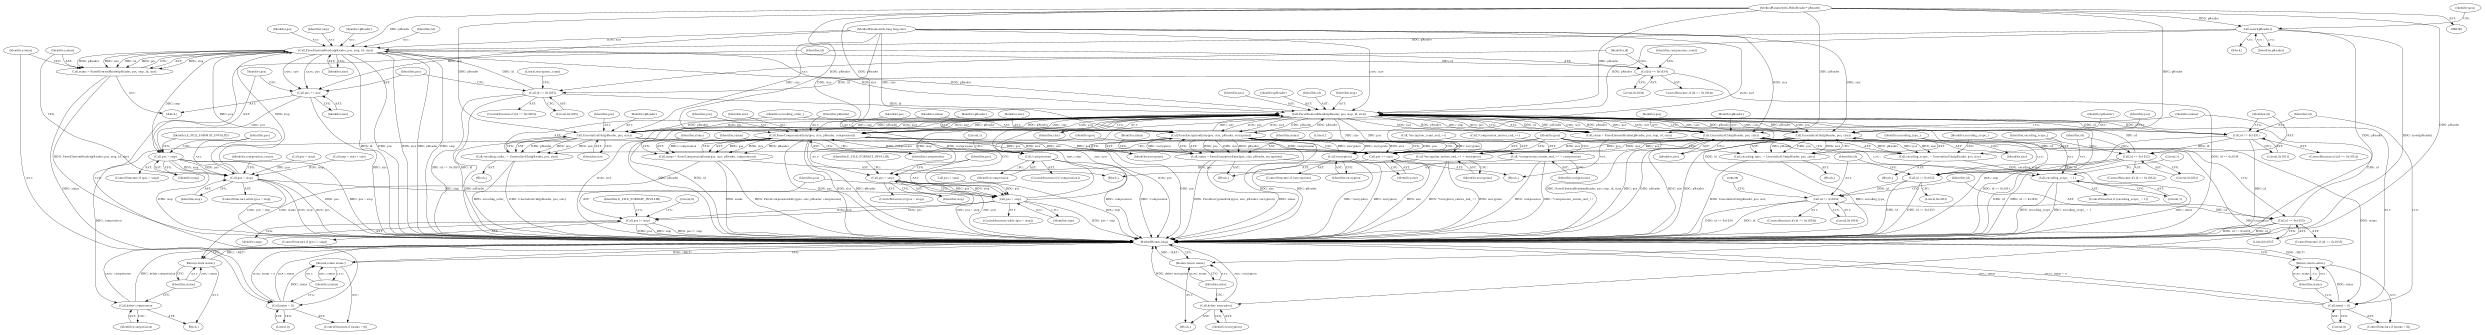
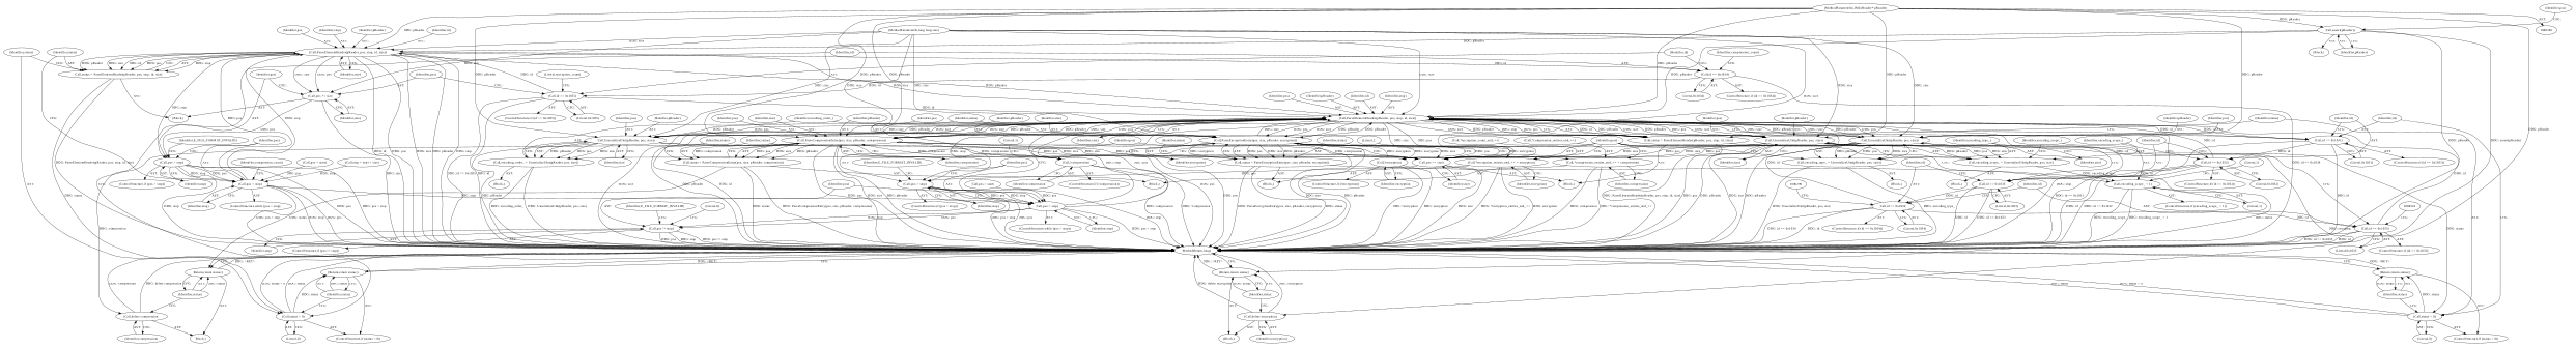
  digraph {
    fontname="Liberation Serif"
    node [fontname="Liberation Serif"]
    edge [fontname="Liberation Serif"]
    n1 [label="(Call,assert(pReader))"]
    n2 [label="(Call,ParseElementHeader(pReader, pos, stop, id, size))"]
    n3 [label="(Call,ParseElementHeader(pReader, pos, stop, id, size))"]
    n4 [label="(Block,)"]
    n5 [label="(MethodReturn,long)"]
    n6 [label="(Identifier,pReader)"]
    n7 [label="(Call,status = ParseElementHeader(pReader, pos, stop, id, size))"]
    n8 [label="(Call,id == 0x1034)"]
    n9 [label="(Call,pos += size)"]
    n10 [label="(Call,pos > stop)"]
    n11 [label="(Identifier,size)"]
    n12 [label="(Call,UnserializeUInt(pReader, pos, size))"]
    n13 [label="(Call,UnserializeUInt(pReader, pos, size))"]
    n14 [label="(Call,UnserializeUInt(pReader, pos, size))"]
    n15 [label="(Call,ParseCompressionEntry(pos, size, pReader, compression))"]
    n16 [label="(Call,ParseEncryptionEntry(pos, size, pReader, encryption))"]
    n17 [label="(Call,status = ParseElementHeader(pReader, pos, stop, id, size))"]
    n18 [label="(Call,id == 0x1031)"]
    n19 [label="(Call,pos += size)"]
    n20 [label="(Call,pos > stop)"]
    n21 [label="(Identifier,size)"]
    n22 [label="(Return,return status;)"]
    n23 [label="(Return,return status;)"]
    n24 [label="(Return,return status;)"]
    n25 [label="(Return,return status;)"]
    n26 [label="(MethodParameterIn,IMkvReader* pReader)"]
    1000106
    n28 [label="(Call,encoding_order_ = UnserializeUInt(pReader, pos, size))"]
    n29 [label="(Identifier,size)"]
    n30 [label="(Call,encoding_scope_ = UnserializeUInt(pReader, pos, size))"]
    n31 [label="(Identifier,size)"]
    n32 [label="(Call,encoding_type_ = UnserializeUInt(pReader, pos, size))"]
    n33 [label="(Identifier,size)"]
    n34 [label="(Call,!compression)"]
    n35 [label="(Call,status = ParseCompressionEntry(pos, size, pReader, compression))"]
    n36 [label="(Call,delete compression)"]
    n37 [label="(Call,*compression_entries_end_++ = compression)"]
    n38 [label="(Identifier,compression)"]
    n39 [label="(Call,!encryption)"]
    n40 [label="(Call,status = ParseEncryptionEntry(pos, size, pReader, encryption))"]
    n41 [label="(Call,delete encryption)"]
    n42 [label="(Call,*encryption_entries_end_++ = encryption)"]
    n43 [label="(Identifier,encryption)"]
    n44 [label="(Call,status < 0)"]
    n45 [label="(Block,)"]
    n46 [label="(Call,id == 0x1035)"]
    n47 [label="(Literal,0x1034)"]
    n48 [label="(ControlStructure,if (id == 0x1034))"]
    n49 [label="(Identifier,size)"]
    n50 [label="(Call,pos < stop)"]
    n51 [label="(ControlStructure,if (pos > stop))"]
    n52 [label="(Identifier,stop)"]
    n53 [label="(Literal,0)"]
    n54 [label="(ControlStructure,if (status < 0))"]
    n55 [label="(Identifier,status)"]
    n56 [label="(ControlStructure,if (id == 0x1035))"]
    n57 [label="(Literal,0x1035)"]
    n58 [label="(Call,status < 0)"]
    n59 [label="(Block,)"]
    n60 [label="(Call,id == 0x1032)"]
    n61 [label="(Literal,0x1031)"]
    n62 [label="(ControlStructure,if (id == 0x1031))"]
    n63 [label="(Identifier,size)"]
    n64 [label="(Call,pos < stop)"]
    n65 [label="(ControlStructure,if (pos > stop))"]
    n66 [label="(Identifier,stop)"]
    n67 [label="(Literal,0)"]
    n68 [label="(ControlStructure,if (status < 0))"]
    n69 [label="(Identifier,status)"]
    n70 [label="(Call,id == 0x1033)"]
    n71 [label="(ControlStructure,if (id == 0x1032))"]
    n72 [label="(Literal,0x1032)"]
    n73 [label="(Call,id == 0x1034)"]
    n74 [label="(Literal,0x1033)"]
    n75 [label="(Call,id == 0x1035)"]
    n76 [label="(Literal,0x1034)"]
    n77 [label="(ControlStructure,if (id == 0x1034))"]
    n78 [label="(ControlStructure,if (id == 0x1035))"]
    n79 [label="(Literal,0x1035)"]
    n80 [label="(Block,)"]
    n81 [label="(Call,pos != stop)"]
    n82 [label="(Identifier,stop)"]
    n83 [label="(ControlStructure,while (pos < stop))"]
    n84 [label="(Identifier,stop)"]
    n85 [label="(ControlStructure,if (pos != stop))"]
    n86 [label="(Call,encoding_scope_ < 1)"]
    n87 [label="(Block,)"]
    n88 [label="(Literal,1)"]
    n89 [label="(ControlStructure,if (encoding_scope_ < 1))"]
    n90 [label="(Block,)"]
    n91 [label="(Identifier,compression)"]
    n92 [label="(ControlStructure,if (!compression))"]
    n93 [label="(Block,)"]
    n94 [label="(Block,)"]
    n95 [label="(Identifier,compression)"]
    n96 [label="(Identifier,compression)"]
    n97 [label="(Identifier,status)"]
    n98 [label="(Identifier,encryption)"]
    n99 [label="(ControlStructure,if (!encryption))"]
    n100 [label="(Block,)"]
    n101 [label="(Block,)"]
    n102 [label="(Identifier,encryption)"]
    n103 [label="(Identifier,encryption)"]
    n104 [label="(Identifier,status)"]
    n105 [label="(Identifier,stop)"]
    n106 [label="(ControlStructure,while (pos < stop))"]
    n107 [label="(Identifier,E_FILE_FORMAT_INVALID)"]
    n108 [label="(Identifier,E_FILE_FORMAT_INVALID)"]
    n109 [label="(MethodParameterIn,long long size)"]
    n110 [label="(Identifier,id)"]
    n111 [label="(Identifier,pos)"]
    n112 [label="(Call,pos = start)"]
    n113 [label="(Identifier,status)"]
    n114 [label="(Identifier,pos)"]
    n115 [label="(Identifier,pReader)"]
    n116 [label="(Identifier,status)"]
    n117 [label="(Identifier,status)"]
    n118 [label="(Literal,0)"]
    n119 [label="(Identifier,encoding_scope_)"]
    n120 [label="(Identifier,pos)"]
    n121 [label="(Literal,1)"]
    n122 [label="(Identifier,size)"]
    n123 [label="(Identifier,pos)"]
    n124 [label="(Identifier,id)"]
    n125 [label="(Identifier,pReader)"]
    n126 [label="(Identifier,id)"]
    n127 [label="(Identifier,status)"]
    n128 [label="(Identifier,id)"]
    n129 [label="(Identifier,pos)"]
    n130 [label="(Identifier,pReader)"]
    n131 [label="(Identifier,pos)"]
    n132 [label="(Call,*compression_entries_end_++)"]
    n133 [label="(Identifier,pos)"]
    n134 [label="(Identifier,pReader)"]
    n135 [label="(Identifier,pos)"]
    n136 [label="(Identifier,pos)"]
    n137 [label="(Identifier,compression_count)"]
    n138 [label="(Identifier,id)"]
    n139 [label="(Identifier,id)"]
    n140 [label="(Identifier,id)"]
    n141 [label="(Identifier,pReader)"]
    n142 [label="(Identifier,stop)"]
    n143 [label="(Identifier,pos)"]
    n144 [label="(Call,*encryption_count_end_++)"]
    n145 [label="(Identifier,pos)"]
    n146 [label="(Identifier,stop)"]
    n147 [label="(Call,pos = start)"]
    n148 [label="(Identifier,encoding_order_)"]
    n149 [label="(Identifier,E_FILE_FORMAT_INVALID)"]
    n150 [label="(Identifier,status)"]
    n151 [label="(Identifier,pos)"]
    n152 [label="(Identifier,compression_count)"]
    n153 [label="(Identifier,size)"]
    n154 [label="(Literal,1)"]
    n155 [label="(Call,stop = start + size)"]
    n156 [label="(Literal,1)"]
    n157 [label="(Identifier,status)"]
    n158 [label="(Identifier,encoding_type_)"]
    n159 [label="(Identifier,pReader)"]
    n160 [label="(Identifier,pReader)"]
    n161 [label="(Identifier,status)"]
    n162 [label="(Identifier,status)"]
    n163 [label="(Identifier,encoding_scope_)"]
    n164 [label="(Identifier,pos)"]
    n165 [label="(Identifier,id)"]
    n166 [label="(Identifier,pos)"]
    n167 [label="(Literal,encryption_count)"]
    n168 [label="(Identifier,pos)"]
    n169 [label="(Identifier,id)"]
    1000290
+   1000324
    n1 -> n2 [label="DDG: pReader"]
    n1 -> n3 [label="DDG: pReader"]
    n1 -> n4 [label="AST: "]
    n1 -> n5 [label="DDG: pReader"]
    n1 -> n5 [label="DDG: assert(pReader)"]
    n1 -> n6 [label="CFG: "]
    n2 -> n3 [label="DDG: pReader"]
    n2 -> n3 [label="DDG: size"]
    n2 -> n5 [label="DDG: pReader"]
    n2 -> n5 [label="DDG: stop"]
    n2 -> n5 [label="DDG: id"]
    n2 -> n5 [label="DDG: pos"]
    n2 -> n5 [label="DDG: size"]
    n2 -> n7 [label="AST: "]
    n2 -> n7 [label="DDG: stop"]
    n2 -> n7 [label="DDG: pReader"]
    n2 -> n7 [label="DDG: size"]
    n2 -> n7 [label="DDG: id"]
    n2 -> n7 [label="DDG: pos"]
    n2 -> n8 [label="DDG: id"]
    n2 -> n9 [label="DDG: size"]
    n2 -> n9 [label="DDG: pos"]
    n2 -> n10 [label="DDG: stop"]
    n2 -> n11 [label="CFG: "]
    n3 -> n5 [label="DDG: id"]
    n3 -> n5 [label="DDG: pos"]
    n3 -> n5 [label="DDG: stop"]
    n3 -> n5 [label="DDG: size"]
    n3 -> n5 [label="DDG: pReader"]
    n3 -> n12 [label="DDG: pReader"]
    n3 -> n12 [label="DDG: pos"]
    n3 -> n12 [label="DDG: size"]
    n3 -> n13 [label="DDG: pReader"]
    n3 -> n13 [label="DDG: pos"]
    n3 -> n13 [label="DDG: size"]
    n3 -> n14 [label="DDG: pReader"]
    n3 -> n14 [label="DDG: pos"]
    n3 -> n14 [label="DDG: size"]
    n3 -> n15 [label="DDG: pos"]
    n3 -> n15 [label="DDG: size"]
    n3 -> n15 [label="DDG: pReader"]
    n3 -> n16 [label="DDG: pos"]
    n3 -> n16 [label="DDG: size"]
    n3 -> n16 [label="DDG: pReader"]
    n3 -> n17 [label="AST: "]
    n3 -> n17 [label="DDG: id"]
    n3 -> n17 [label="DDG: size"]
    n3 -> n17 [label="DDG: pReader"]
    n3 -> n17 [label="DDG: stop"]
    n3 -> n17 [label="DDG: pos"]
    n3 -> n18 [label="DDG: id"]
    n3 -> n19 [label="DDG: size"]
    n3 -> n19 [label="DDG: pos"]
    n3 -> n20 [label="DDG: stop"]
    n3 -> n21 [label="CFG: "]
    n5 -> n22 [label="CFG: "]
    n5 -> n23 [label="CFG: "]
    n5 -> n24 [label="CFG: "]
    n5 -> n25 [label="CFG: "]
    n6 -> n1 [label="AST: "]
    n7 -> n2 [label="CFG: "]
    n7 -> n5 [label="DDG: ParseElementHeader(pReader, pos, stop, id, size)"]
    n7 -> n44 [label="DDG: status"]
    n7 -> n45 [label="AST: "]
    n8 -> n5 [label="DDG: id == 0x1034"]
    n8 -> n46 [label="DDG: id"]
    n8 -> n47 [label="CFG: "]
    n8 -> n48 [label="AST: "]
    n9 -> n5 [label="DDG: size"]
    n9 -> n10 [label="DDG: pos"]
    n9 -> n45 [label="AST: "]
    n9 -> n49 [label="CFG: "]
    n10 -> n5 [label="DDG: pos > stop"]
    n10 -> n5 [label="DDG: stop"]
    n10 -> n5 [label="DDG: pos"]
    n10 -> n50 [label="DDG: pos"]
    n10 -> n50 [label="DDG: stop"]
    n10 -> n51 [label="AST: "]
    n10 -> n52 [label="CFG: "]
    n11 -> n2 [label="AST: "]
    n12 -> n3 [label="DDG: pReader"]
    n12 -> n3 [label="DDG: size"]
    n12 -> n5 [label="DDG: pReader"]
    n12 -> n19 [label="DDG: size"]
    n12 -> n19 [label="DDG: pos"]
    n12 -> n28 [label="AST: "]
    n12 -> n28 [label="DDG: pReader"]
    n12 -> n28 [label="DDG: pos"]
    n12 -> n28 [label="DDG: size"]
    n12 -> n29 [label="CFG: "]
    n13 -> n3 [label="DDG: pReader"]
    n13 -> n3 [label="DDG: size"]
    n13 -> n5 [label="DDG: size"]
    n13 -> n5 [label="DDG: pos"]
    n13 -> n5 [label="DDG: pReader"]
    n13 -> n19 [label="DDG: size"]
    n13 -> n19 [label="DDG: pos"]
    n13 -> n30 [label="AST: "]
    n13 -> n30 [label="DDG: pReader"]
    n13 -> n30 [label="DDG: pos"]
    n13 -> n30 [label="DDG: size"]
    n13 -> n31 [label="CFG: "]
    n14 -> n3 [label="DDG: pReader"]
    n14 -> n3 [label="DDG: size"]
    n14 -> n5 [label="DDG: pReader"]
    n14 -> n19 [label="DDG: size"]
    n14 -> n19 [label="DDG: pos"]
    n14 -> n32 [label="AST: "]
    n14 -> n32 [label="DDG: pReader"]
    n14 -> n32 [label="DDG: pos"]
    n14 -> n32 [label="DDG: size"]
    n14 -> n33 [label="CFG: "]
    n15 -> n3 [label="DDG: pReader"]
    n15 -> n3 [label="DDG: size"]
    n15 -> n5 [label="DDG: pReader"]
    n15 -> n5 [label="DDG: pos"]
    n15 -> n5 [label="DDG: size"]
    n15 -> n19 [label="DDG: size"]
    n15 -> n19 [label="DDG: pos"]
    n15 -> n34 [label="DDG: compression"]
    n15 -> n35 [label="AST: "]
    n15 -> n35 [label="DDG: pos"]
    n15 -> n35 [label="DDG: size"]
    n15 -> n35 [label="DDG: pReader"]
    n15 -> n35 [label="DDG: compression"]
    n15 -> n36 [label="DDG: compression"]
    n15 -> n37 [label="DDG: compression"]
    n15 -> n38 [label="CFG: "]
    n16 -> n3 [label="DDG: pReader"]
    n16 -> n3 [label="DDG: size"]
    n16 -> n5 [label="DDG: size"]
    n16 -> n5 [label="DDG: pReader"]
    n16 -> n5 [label="DDG: pos"]
    n16 -> n19 [label="DDG: size"]
    n16 -> n19 [label="DDG: pos"]
    n16 -> n39 [label="DDG: encryption"]
    n16 -> n40 [label="AST: "]
    n16 -> n40 [label="DDG: pos"]
    n16 -> n40 [label="DDG: size"]
    n16 -> n40 [label="DDG: pReader"]
    n16 -> n40 [label="DDG: encryption"]
-   n16 -> n41 [label="DDG: encryption"]
+   n16 -> n41 [label="DDG: encoding"]
    n16 -> n42 [label="DDG: encryption"]
    n16 -> n43 [label="CFG: "]
    n17 -> n3 [label="CFG: "]
    n17 -> n5 [label="DDG: ParseElementHeader(pReader, pos, stop, id, size)"]
    n17 -> n58 [label="DDG: status"]
    n17 -> n59 [label="AST: "]
    n18 -> n3 [label="DDG: id"]
    n18 -> n5 [label="DDG: id == 0x1031"]
    n18 -> n5 [label="DDG: id"]
    n18 -> n60 [label="DDG: id"]
    n18 -> n61 [label="CFG: "]
    n18 -> n62 [label="AST: "]
    n19 -> n5 [label="DDG: size"]
    n19 -> n20 [label="DDG: pos"]
    n19 -> n59 [label="AST: "]
    n19 -> n63 [label="CFG: "]
    n20 -> n5 [label="DDG: pos"]
    n20 -> n5 [label="DDG: stop"]
    n20 -> n5 [label="DDG: pos > stop"]
    n20 -> n64 [label="DDG: pos"]
    n20 -> n64 [label="DDG: stop"]
    n20 -> n65 [label="AST: "]
    n20 -> n66 [label="CFG: "]
    n21 -> n3 [label="AST: "]
    n22 -> n5 [label="DDG: <RET>"]
    n22 -> n54 [label="AST: "]
    n22 -> n55 [label="CFG: "]
    n23 -> n5 [label="DDG: <RET>"]
    n23 -> n68 [label="AST: "]
    n23 -> n69 [label="CFG: "]
    n24 -> n5 [label="DDG: <RET>"]
    n24 -> n94 [label="AST: "]
    n24 -> n97 [label="CFG: "]
    n25 -> n5 [label="DDG: <RET>"]
    n25 -> n101 [label="AST: "]
    n25 -> n104 [label="CFG: "]
    n26 -> n1 [label="DDG: pReader"]
    n26 -> n2 [label="DDG: pReader"]
    n26 -> n3 [label="DDG: pReader"]
    n26 -> n5 [label="DDG: pReader"]
    n26 -> n12 [label="DDG: pReader"]
    n26 -> n13 [label="DDG: pReader"]
    n26 -> n14 [label="DDG: pReader"]
    n26 -> n15 [label="DDG: pReader"]
    n26 -> n16 [label="DDG: pReader"]
    n26 -> 1000106 [label="AST: "]
    n28 -> n5 [label="DDG: UnserializeUInt(pReader, pos, size)"]
    n28 -> n5 [label="DDG: encoding_order_"]
    n28 -> n12 [label="CFG: "]
    n28 -> n80 [label="AST: "]
    n29 -> n12 [label="AST: "]
    n30 -> n13 [label="CFG: "]
    n30 -> n86 [label="DDG: encoding_scope_"]
    n30 -> n87 [label="AST: "]
    n31 -> n13 [label="AST: "]
    n32 -> n5 [label="DDG: encoding_type_"]
    n32 -> n5 [label="DDG: UnserializeUInt(pReader, pos, size)"]
    n32 -> n14 [label="CFG: "]
    n32 -> n90 [label="AST: "]
    n33 -> n14 [label="AST: "]
    n34 -> n5 [label="DDG: compression"]
    n34 -> n5 [label="DDG: !compression"]
    n34 -> n15 [label="DDG: compression"]
    n34 -> n91 [label="CFG: "]
    n34 -> n92 [label="AST: "]
    n35 -> n5 [label="DDG: status"]
    n35 -> n5 [label="DDG: ParseCompressionEntry(pos, size, pReader, compression)"]
    n35 -> n15 [label="CFG: "]
    n35 -> n24 [label="DDG: status"]
    n35 -> n93 [label="AST: "]
    n36 -> n5 [label="DDG: compression"]
    n36 -> n5 [label="DDG: delete compression"]
    n36 -> n94 [label="AST: "]
    n36 -> n95 [label="CFG: "]
    n37 -> n5 [label="DDG: compression"]
    n37 -> n5 [label="DDG: *compression_entries_end_++"]
    n37 -> n93 [label="AST: "]
    n37 -> n96 [label="CFG: "]
    n38 -> n15 [label="AST: "]
    n39 -> n5 [label="DDG: encryption"]
    n39 -> n5 [label="DDG: !encryption"]
    n39 -> n16 [label="DDG: encryption"]
    n39 -> n98 [label="CFG: "]
    n39 -> n99 [label="AST: "]
    n40 -> n5 [label="DDG: ParseEncryptionEntry(pos, size, pReader, encryption)"]
    n40 -> n5 [label="DDG: status"]
    n40 -> n16 [label="CFG: "]
    n40 -> n25 [label="DDG: status"]
    n40 -> n100 [label="AST: "]
    n41 -> n5 [label="DDG: encryption"]
    n41 -> n5 [label="DDG: delete encryption"]
    n41 -> n101 [label="AST: "]
    n41 -> n102 [label="CFG: "]
    n42 -> n5 [label="DDG: *encryption_entries_end_++"]
    n42 -> n5 [label="DDG: encryption"]
    n42 -> n100 [label="AST: "]
    n42 -> n103 [label="CFG: "]
    n43 -> n16 [label="AST: "]
    n44 -> n5 [label="DDG: status"]
    n44 -> n5 [label="DDG: status < 0"]
    n44 -> n22 [label="DDG: status"]
    n44 -> n53 [label="CFG: "]
    n44 -> n54 [label="AST: "]
    n46 -> n2 [label="DDG: id"]
    n46 -> n3 [label="DDG: id"]
    n46 -> n5 [label="DDG: id == 0x1035"]
    n46 -> n5 [label="DDG: id"]
    n46 -> n56 [label="AST: "]
    n46 -> n57 [label="CFG: "]
    n47 -> n8 [label="AST: "]
    n49 -> n9 [label="AST: "]
    n50 -> n2 [label="DDG: pos"]
    n50 -> n2 [label="DDG: stop"]
    n50 -> n5 [label="DDG: pos < stop"]
    n50 -> n5 [label="DDG: stop"]
    n50 -> n5 [label="DDG: pos"]
    n50 -> n64 [label="DDG: stop"]
    n50 -> n105 [label="CFG: "]
    n50 -> n106 [label="AST: "]
    n52 -> n10 [label="AST: "]
    n53 -> n44 [label="AST: "]
    n55 -> n22 [label="AST: "]
    n55 -> n22 [label="DDG: status"]
    n55 -> n44 [label="CFG: "]
    n57 -> n46 [label="AST: "]
    n58 -> n5 [label="DDG: status"]
    n58 -> n5 [label="DDG: status < 0"]
    n58 -> n23 [label="DDG: status"]
    n58 -> n67 [label="CFG: "]
    n58 -> n68 [label="AST: "]
    n60 -> n3 [label="DDG: id"]
    n60 -> n5 [label="DDG: id"]
    n60 -> n5 [label="DDG: id == 0x1032"]
    n60 -> n70 [label="DDG: id"]
    n60 -> n71 [label="AST: "]
    n60 -> n72 [label="CFG: "]
    n61 -> n18 [label="AST: "]
    n63 -> n19 [label="AST: "]
    n64 -> n3 [label="DDG: pos"]
    n64 -> n3 [label="DDG: stop"]
    n64 -> n5 [label="DDG: pos < stop"]
    n64 -> n81 [label="DDG: pos"]
    n64 -> n81 [label="DDG: stop"]
    n64 -> n82 [label="CFG: "]
    n64 -> n83 [label="AST: "]
    n66 -> n20 [label="AST: "]
    n67 -> n58 [label="AST: "]
    n69 -> n23 [label="AST: "]
    n69 -> n23 [label="DDG: status"]
    n69 -> n58 [label="CFG: "]
    n70 -> n3 [label="DDG: id"]
    n70 -> n5 [label="DDG: id"]
    n70 -> n5 [label="DDG: id == 0x1033"]
    n70 -> n73 [label="DDG: id"]
    n70 -> n74 [label="CFG: "]
    n72 -> n60 [label="AST: "]
    n73 -> n3 [label="DDG: id"]
    n73 -> n5 [label="DDG: id"]
    n73 -> n5 [label="DDG: id == 0x1034"]
    n73 -> n75 [label="DDG: id"]
    n73 -> n76 [label="CFG: "]
    n73 -> n77 [label="AST: "]
+   n74 -> n70 [label="AST: "]
    n75 -> n3 [label="DDG: id"]
    n75 -> n5 [label="DDG: id == 0x1035"]
    n75 -> n5 [label="DDG: id"]
    n75 -> n78 [label="AST: "]
    n75 -> n79 [label="CFG: "]
    n76 -> n73 [label="AST: "]
    n79 -> n75 [label="AST: "]
    n81 -> n5 [label="DDG: pos != stop"]
    n81 -> n5 [label="DDG: pos"]
    n81 -> n5 [label="DDG: stop"]
    n81 -> n84 [label="CFG: "]
    n81 -> n85 [label="AST: "]
    n82 -> n64 [label="AST: "]
    n84 -> n81 [label="AST: "]
    n86 -> n5 [label="DDG: encoding_scope_"]
    n86 -> n5 [label="DDG: encoding_scope_ < 1"]
    n86 -> n88 [label="CFG: "]
    n86 -> n89 [label="AST: "]
    n88 -> n86 [label="AST: "]
    n91 -> n34 [label="AST: "]
    n95 -> n36 [label="AST: "]
    n96 -> n37 [label="AST: "]
    n97 -> n24 [label="AST: "]
    n97 -> n24 [label="DDG: status"]
    n97 -> n36 [label="CFG: "]
    n98 -> n39 [label="AST: "]
    n102 -> n41 [label="AST: "]
    n103 -> n42 [label="AST: "]
    n104 -> n25 [label="AST: "]
    n104 -> n25 [label="DDG: status"]
    n104 -> n41 [label="CFG: "]
    n105 -> n50 [label="AST: "]
    n107 -> n10 [label="CFG: "]
    n108 -> n81 [label="CFG: "]
    n109 -> n2 [label="DDG: size"]
    n109 -> n3 [label="DDG: size"]
    n109 -> n9 [label="DDG: size"]
    n109 -> n12 [label="DDG: size"]
    n109 -> n13 [label="DDG: size"]
    n109 -> n14 [label="DDG: size"]
    n109 -> n15 [label="DDG: size"]
    n109 -> n16 [label="DDG: size"]
    n109 -> n19 [label="DDG: size"]
    n110 -> n73 [label="CFG: "]
    n110 -> n75 [label="AST: "]
    n111 -> n10 [label="CFG: "]
    n111 -> n50 [label="AST: "]
    n112 -> n64 [label="DDG: pos"]
    n113 -> n7 [label="CFG: "]
    n113 -> n44 [label="AST: "]
    n114 -> n19 [label="CFG: "]
    n114 -> n20 [label="AST: "]
    n115 -> n14 [label="AST: "]
    n116 -> n39 [label="CFG: "]
    n116 -> n40 [label="AST: "]
    n117 -> n35 [label="CFG: "]
    n118 -> n81 [label="CFG: "]
    n119 -> n30 [label="CFG: "]
    n119 -> n86 [label="AST: "]
    n120 -> n3 [label="AST: "]
    n121 -> n86 [label="CFG: "]
    n122 -> n15 [label="AST: "]
    n123 -> n13 [label="AST: "]
    n124 -> n70 [label="CFG: "]
    n124 -> n73 [label="AST: "]
    n125 -> n15 [label="AST: "]
    n126 -> n2 [label="AST: "]
    n127 -> n7 [label="AST: "]
    n127 -> n50 [label="CFG: "]
    n128 -> n8 [label="CFG: "]
    n128 -> n46 [label="AST: "]
    n129 -> n12 [label="AST: "]
    n130 -> n12 [label="AST: "]
    n131 -> n19 [label="AST: "]
    n131 -> n28 [label="CFG: "]
    n131 -> n32 [label="CFG: "]
    n131 -> n37 [label="CFG: "]
    n131 -> n42 [label="CFG: "]
    n131 -> n75 [label="CFG: "]
    n131 -> n86 [label="CFG: "]
    n132 -> n37 [label="AST: "]
    n133 -> n14 [label="AST: "]
    n134 -> n3 [label="AST: "]
    n135 -> n20 [label="CFG: "]
    n135 -> n64 [label="AST: "]
    n136 -> n16 [label="AST: "]
    n137 -> n50 [label="CFG: "]
    n138 -> n18 [label="CFG: "]
    n138 -> n60 [label="AST: "]
    n139 -> n3 [label="AST: "]
    n140 -> n60 [label="CFG: "]
    n140 -> n70 [label="AST: "]
    n141 -> n16 [label="AST: "]
    n142 -> n3 [label="AST: "]
    n143 -> n64 [label="CFG: "]
    n143 -> n81 [label="AST: "]
    n144 -> n42 [label="AST: "]
    n145 -> n2 [label="AST: "]
    n146 -> n2 [label="AST: "]
    n147 -> n50 [label="DDG: pos"]
    n148 -> n18 [label="CFG: "]
    n148 -> n28 [label="AST: "]
    n149 -> n20 [label="CFG: "]
    n150 -> n40 [label="CFG: "]
    n151 -> n9 [label="CFG: "]
    n151 -> n10 [label="AST: "]
    n152 -> n8 [label="CFG: "]
    n153 -> n16 [label="AST: "]
    n154 -> n34 [label="CFG: "]
    n155 -> n50 [label="DDG: stop"]
    n156 -> n39 [label="CFG: "]
    n157 -> n17 [label="AST: "]
    n157 -> n64 [label="CFG: "]
    n158 -> n32 [label="AST: "]
    n158 -> n70 [label="CFG: "]
    n159 -> n2 [label="AST: "]
    n160 -> n13 [label="AST: "]
    n161 -> n17 [label="CFG: "]
    n161 -> n58 [label="AST: "]
    n162 -> n34 [label="CFG: "]
    n162 -> n35 [label="AST: "]
    n163 -> n30 [label="AST: "]
    n163 -> n60 [label="CFG: "]
    n164 -> n1 [label="CFG: "]
    n165 -> n8 [label="AST: "]
    n165 -> n44 [label="CFG: "]
    n166 -> n9 [label="AST: "]
    n166 -> n46 [label="CFG: "]
    n167 -> n46 [label="CFG: "]
    n168 -> n15 [label="AST: "]
    n169 -> n18 [label="AST: "]
    n169 -> n58 [label="CFG: "]
    1000290 -> n73 [label="CFG: "]
+   1000324 -> n75 [label="CFG: "]
  }
